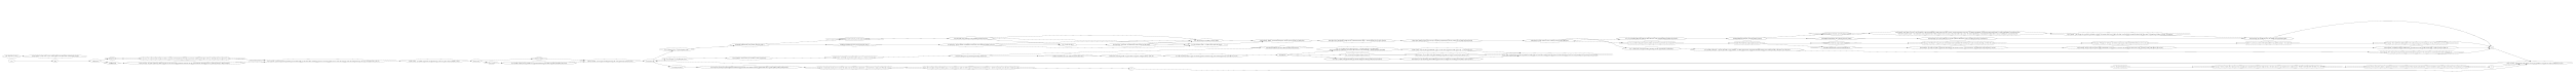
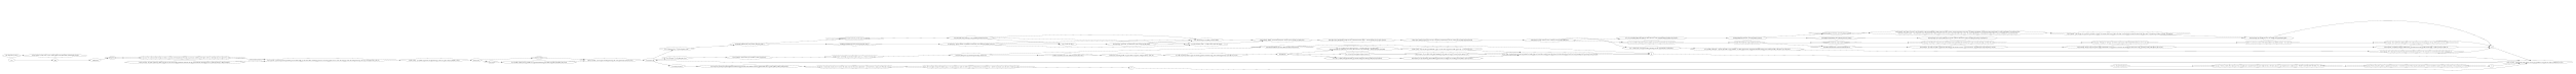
  digraph {
    fontname=Roboto
    rankdir=LR
    node [fontname=Roboto]
    edge [fontname=Roboto]
    n1 [label=START]
    n2 [label=input]
    n3 [label="IsNighttime()"]
    n4 [label="IsNighttime()" shape=diamond]
-   n5 [label="!(IsNighttime())" shape=diamond]
    n6 [label="IsKimHere()"]
    n7 [label="IsKimHere()" shape=diamond]
    n8 [label="!(IsKimHere())" shape=diamond]
    n9 [label="Kim Kitsuragi: \"What are you looking at?\" The lieutenant follows your gaze, but finds nothing but the horizon."]
    n10 [label="Reaction Speed: This must be the pleasure wheel that Trant Heidelstam told you about."]
    n11 [label="viscal main hub"]
    n12 [label="Kim Kitsuragi: \"I'm not sure what got you on this *pleasure wheel kick*, but I'm not going to ask any more about it.\""]
    n13 [label="Kim Kitsuragi: \"We should get going. It's getting cold just standing here.\""]
    n14 [label=14]
    n15 [label="Variable[\"boardwalk.orb_viscal_pleasure_wheel_inland_sad\"]"]
    n16 [label="Variable[\"boardwalk.orb_viscal_pleasure_wheel_inland_sad\"]" shape=diamond]
    n17 [label="!(Variable[\"boardwalk.orb_viscal_pleasure_wheel_inland_sad\"])" shape=diamond]
    n18 [label="Composure: Nothing! Nothing. We're just here to enjoy the *pleasure wheel*, aren't we?"]
+   85
    n20 [label="Half Light: Decay and death. There's the bench where you found the man. Even the pleasure wheel is rotting from inside."]
    n21 [label="Visual Calculus: The pleasure wheel stands still on the boardwalk, its twelve red cabins suspended in the air."]
    n22 [label="Inland Empire: What do you think happened to him? Do you think he was just trying to have fun -- or did he want out?"]
    n23 [label="Shivers: Rain, sleet and bouts of sun had marked his body when you found him, ready to break him down, like they broke down the little of what remained of the wheel after the landing."]
    n24 [label="Kim Kitsuragi: \"I was always too small to be allowed on board. The harness didn't work. And by the time I was finally tall enough, the wheel had fallen apart.\" He laughs and shakes his head. \"But anyway...\""]
    n25 [label="Half Light: Decay and death. Staring into the cold hard kernel of things -- smooth like the acid in your stomach."]
    n26 [label="Composure: Nothing's going *on* with you, everything is perfectly fine. We're just here to look at the pleasure wheel!"]
    n27 [label="Inland Empire: Some sadness comes crashing over you like a bad dream."]
    n28 [label="Kim Kitsuragi: \"Perhaps not *fun*, but I do think he was trying to make himself feel better, yes. In his own way.\""]
    n29 [label="Empathy: To carve out a corner of the world where he could feel at peace -- for a moment."]
    n30 [label="Kim Kitsuragi: \"But I don't think standing here in the cold is doing you or me any good. Let's go. We've got a case to solve.\""]
    n31 [label="You: (Whisper.) \"It's the pleasure wheel...\""]
    n32 [label="Visual Calculus: Up and down, up and down, all the way around..."]
    n33 [label="Inland Empire: Something sad and small wakes up in you... what is it trying to say?"]
    n34 [label="Kim Kitsuragi: \"But all of us are trying to make it feel alright -- even if just for a moment. I don't think he came here to die.\" He stares at the empty bench, then shivers."]
    n35 [label="Kim Kitsuragi: \"It's getting cold just standing here. I wouldn't mind if we moved around again -- maybe even had a little run.\""]
    n36 [label="Kim Kitsuragi: \"Mr. Méjean?\" His gaze moves to the empty bench underneath the street lamp. It looks cold and uninviting, wet from the waves."]
    n37 [label="You: \"I'm just thinking about the pleasure wheel and how it has stopped bringing people any pleasure.\""]
    n38 [label="Variable[\"boardwalk.trant_kim_present_pleasure_wheel\"]"]
    n39 [label="Variable[\"boardwalk.trant_kim_present_pleasure_wheel\"]" shape=diamond]
    n40 [label="!(Variable[\"boardwalk.trant_kim_present_pleasure_wheel\"])" shape=diamond]
    n41 [label="Encyclopedia: There are hustlers, addicts, rag-and-bone merchants -- even entire families if they're particularly destitute -- who've turned these cabins into huts and homes in the poorest parts of Revachol."]
    31
    n43 [label="Inland Empire: Do you think that's what happened to the man you found? Do you think he wanted *out*?"]
    n44 [label="Kim Kitsuragi: \"The what now?\" The lieutenant studies your face."]
    n45 [label="You: \"Never mind, it's nothing. There's nothing.\""]
    n46 [label="You: \"You don't see it?\""]
    n47 [label="You: \"The pleasure wheel... it used to take up the whole pier.\""]
    n48 [label="Kim Kitsuragi: \"Mhmh.\" The lieutenant squints. \"What is going on with you, detective?\""]
    n49 [label="Kim Kitsuragi: \"See what?\" The lieutenant looks around uncomfortably."]
    n50 [label="sad stuff hub"]
    n51 [label="You: This is about the man who died, isn't it? The sad alcoholic on the boardwalk...\nThis is about the man who died, isn't it? The sad alcoholic on the boardwalk... and the family he left behind."]
    n52 [label="You: This is a huge misunderstanding, I'm a big fan of pleasure wheels! And pleasure in general."]
    n53 [label="You: I'm tired of the pleasure having. I want off."]
    n54 [label="Kim Kitsuragi: \"Detective...\" He puts his hand on your shoulder. \"It's been a hard week. I don't think standing here for much longer is going to do either of us any good.\""]
    n55 [label="Kim Kitsuragi: \"We should get moving. Running gets the endorphines going, no?\" He smiles at his own remark, then takes in the damp air."]
    n56 [label="You: (Whisper to Kim.) \"It's the pleasure wheel...\""]
    n57 [label="Variable[\"boardwalk.trant_kim_present_pleasure_wheel\"]"]
    n58 [label="Variable[\"boardwalk.trant_kim_present_pleasure_wheel\"]" shape=diamond]
    n59 [label="!(Variable[\"boardwalk.trant_kim_present_pleasure_wheel\"])" shape=diamond]
    n60 [label="Visual Calculus: A luminous wheel of pleasure and all things bright, its wooden frame creaking in the wind. Twelve red cabins form a circle that stretches from the engines below to the flocks of seagulls up in the sky."]
    n61 [label="Inland Empire: The mirage looks both sad and glorious in the mist, like an insect trapped in glass."]
    n62 [label="You: \"Do you think he enjoyed his last moments out here? Do you think he was having *fun*?\""]
    n63 [label="You: \"I don't know. I don't know what's going on with me. Something's coming apart.\""]
    n64 [label="Visual Calculus: There's a ticket office made out of an old gondola, its wooden frame the same shade of red as the ones above. A sign mounted on its side declares: \"TWENTY CENTIMS FOR THE RIDE OF A LIFETIME!\""]
    n65 [label="You: Study the cabins."]
    n66 [label="Visual Calculus: The little wooden gondolas dangle in the wind, their seats empty and floors littered with old ice cream papers and discarded tickets..."]
    n67 [label="Perception: A seabird has made a nest in one of the cabins, but even this looks abandoned -- a remnant from a spring some fifty odd years ago."]
    n68 [label="Shivers: The wind gets stronger the higher you go. On a good day you could see all the way to La Delta when you reached the top -- and the masts and sails of dozens of pleasure crafts."]
    29
    n70 [label="You: Step back. [Leave.]"]
    n71 [label="Visual Calculus: Some waves come crashing against the boardwalk, shattering the mirage."]
    n72 [label="Kim Kitsuragi: \"The man we found?\" He realises that neither of you knows his name. \"Yes, I don't know... We didn't learn much about him, did we?\""]
    n73 [label="Variable[\"TASK.identify_corpse_boardwalk_done\"]"]
    n74 [label="Kim Kitsuragi: \"The one that Mr. Heidelstam mentioned?\" The lieutenant studies your face."]
    n75 [label="You: Study the boardwalk."]
    n76 [label="Visual Calculus: The cold sea breeze stings your face as you step on the boardwalk. The body is gone, but something still lingers in the air. And high above it, against the stars..."]
    n77 [label="Inland Empire: Do you think that's what happened to the man you found? Do you think he was trying to *just have fun*?"]
    n78 [label="Variable[\"TASK.identify_corpse_boardwalk_done\"]" shape=diamond]
    n79 [label="!(Variable[\"TASK.identify_corpse_boardwalk_done\"])" shape=diamond]
    n80 [label="Visual Calculus: The cold sea breeze stings your face as you step on the boardwalk. The body is gone, but something still lingers in the air. And high above it, against the gray..."]
    n81 [label="Kim Kitsuragi: \"Well, here's a secret -- I've never been on an amusement ride. There used to be one in Couron, a small one when I was a kid...\" He stares right ahead, as if picturing the rickety wheel in a local marketplace, surrounded by kids.\n\"Well, here's another secret -- I've never been on an amusement ride. There used to be one in Couron, a small one when I was a kid...\" He stares right ahead, as if picturing the rickety wheel in a local marketplace, surrounded by kids."]
    n1 -> n2
    n2 -> n3
    n3 -> n4
-   n3 -> n5
    n4 -> n76
-   n5 -> n80
    n6 -> n7
    n6 -> n8
    n7 -> n9
    n8 -> n10
    n9 -> n10
    n10 -> n11
    n11 -> n31
    n11 -> n56
    n11 -> n65
    n12 -> n13
    n13 -> n14
    n14 -> n21
    n15 -> n16
    n15 -> n17
    n16 -> n18
+   n17 -> 85
    n18 -> n20
+   85 -> n21
    n20 -> n50
    n21 -> n11
    n22 -> n23
+   n23 -> 85
    n24 -> n13
    n25 -> n26
    n26 -> n27
    n27 -> n37
    n27 -> n62
    n27 -> n63
    n28 -> n29
    n29 -> n30
    n30 -> n14
    n31 -> n32
    n32 -> n33
    n33 -> n15
    n34 -> n35
    n35 -> n14
    n36 -> n28
    n37 -> n38
    n38 -> n39
    n38 -> n40
    n39 -> n81
    n40 -> n12
    n41 -> 31
    31 -> n21
    n43 -> n23
    n44 -> n45
    n44 -> n46
    n44 -> n47
    n45 -> n48
    n46 -> n49
    n47 -> n48
    n48 -> n25
    n49 -> n45
    n49 -> n47
    n50 -> n51
    n50 -> n52
    n50 -> n53
    n51 -> n22
    n52 -> n77
    n53 -> n43
    n54 -> n55
    n55 -> n14
    n56 -> n57
    n57 -> n58
    n57 -> n59
    n58 -> n74
    n59 -> n44
    n60 -> n61
    n61 -> n6
    n62 -> n73
    n63 -> n54
    n64 -> n41
    n65 -> n66
    n66 -> n67
    n67 -> n68
    n68 -> 29
    29 -> n21
    n70 -> n71
    n72 -> n34
    n73 -> n78
    n73 -> n79
    n74 -> n45
    n74 -> n46
    n74 -> n47
    n75 -> n64
    n76 -> n60
    n77 -> n23
    n78 -> n36
    n79 -> n72
    n80 -> n60
    n81 -> n24
  }
